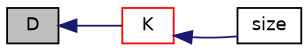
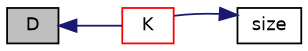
  digraph {
    rankdir=LR
    node [color=black fontname=Helvetica fontsize=10 shape=record]
    edge [color=midnightblue dir=back fontname=Helvetica fontsize=10 labelfontname=Helvetica labelfontsize=10 style=solid]
    n1 [fillcolor=grey75 fontcolor=black height=0.2 label=D style=filled width=0.4]
    n2 [color=red height=0.2 label=K width=0.4]
    n3 [height=0.2 label=size width=0.4]
    n1 -> n2
-   n2 -> n3
+   n3 -> n2
  }
